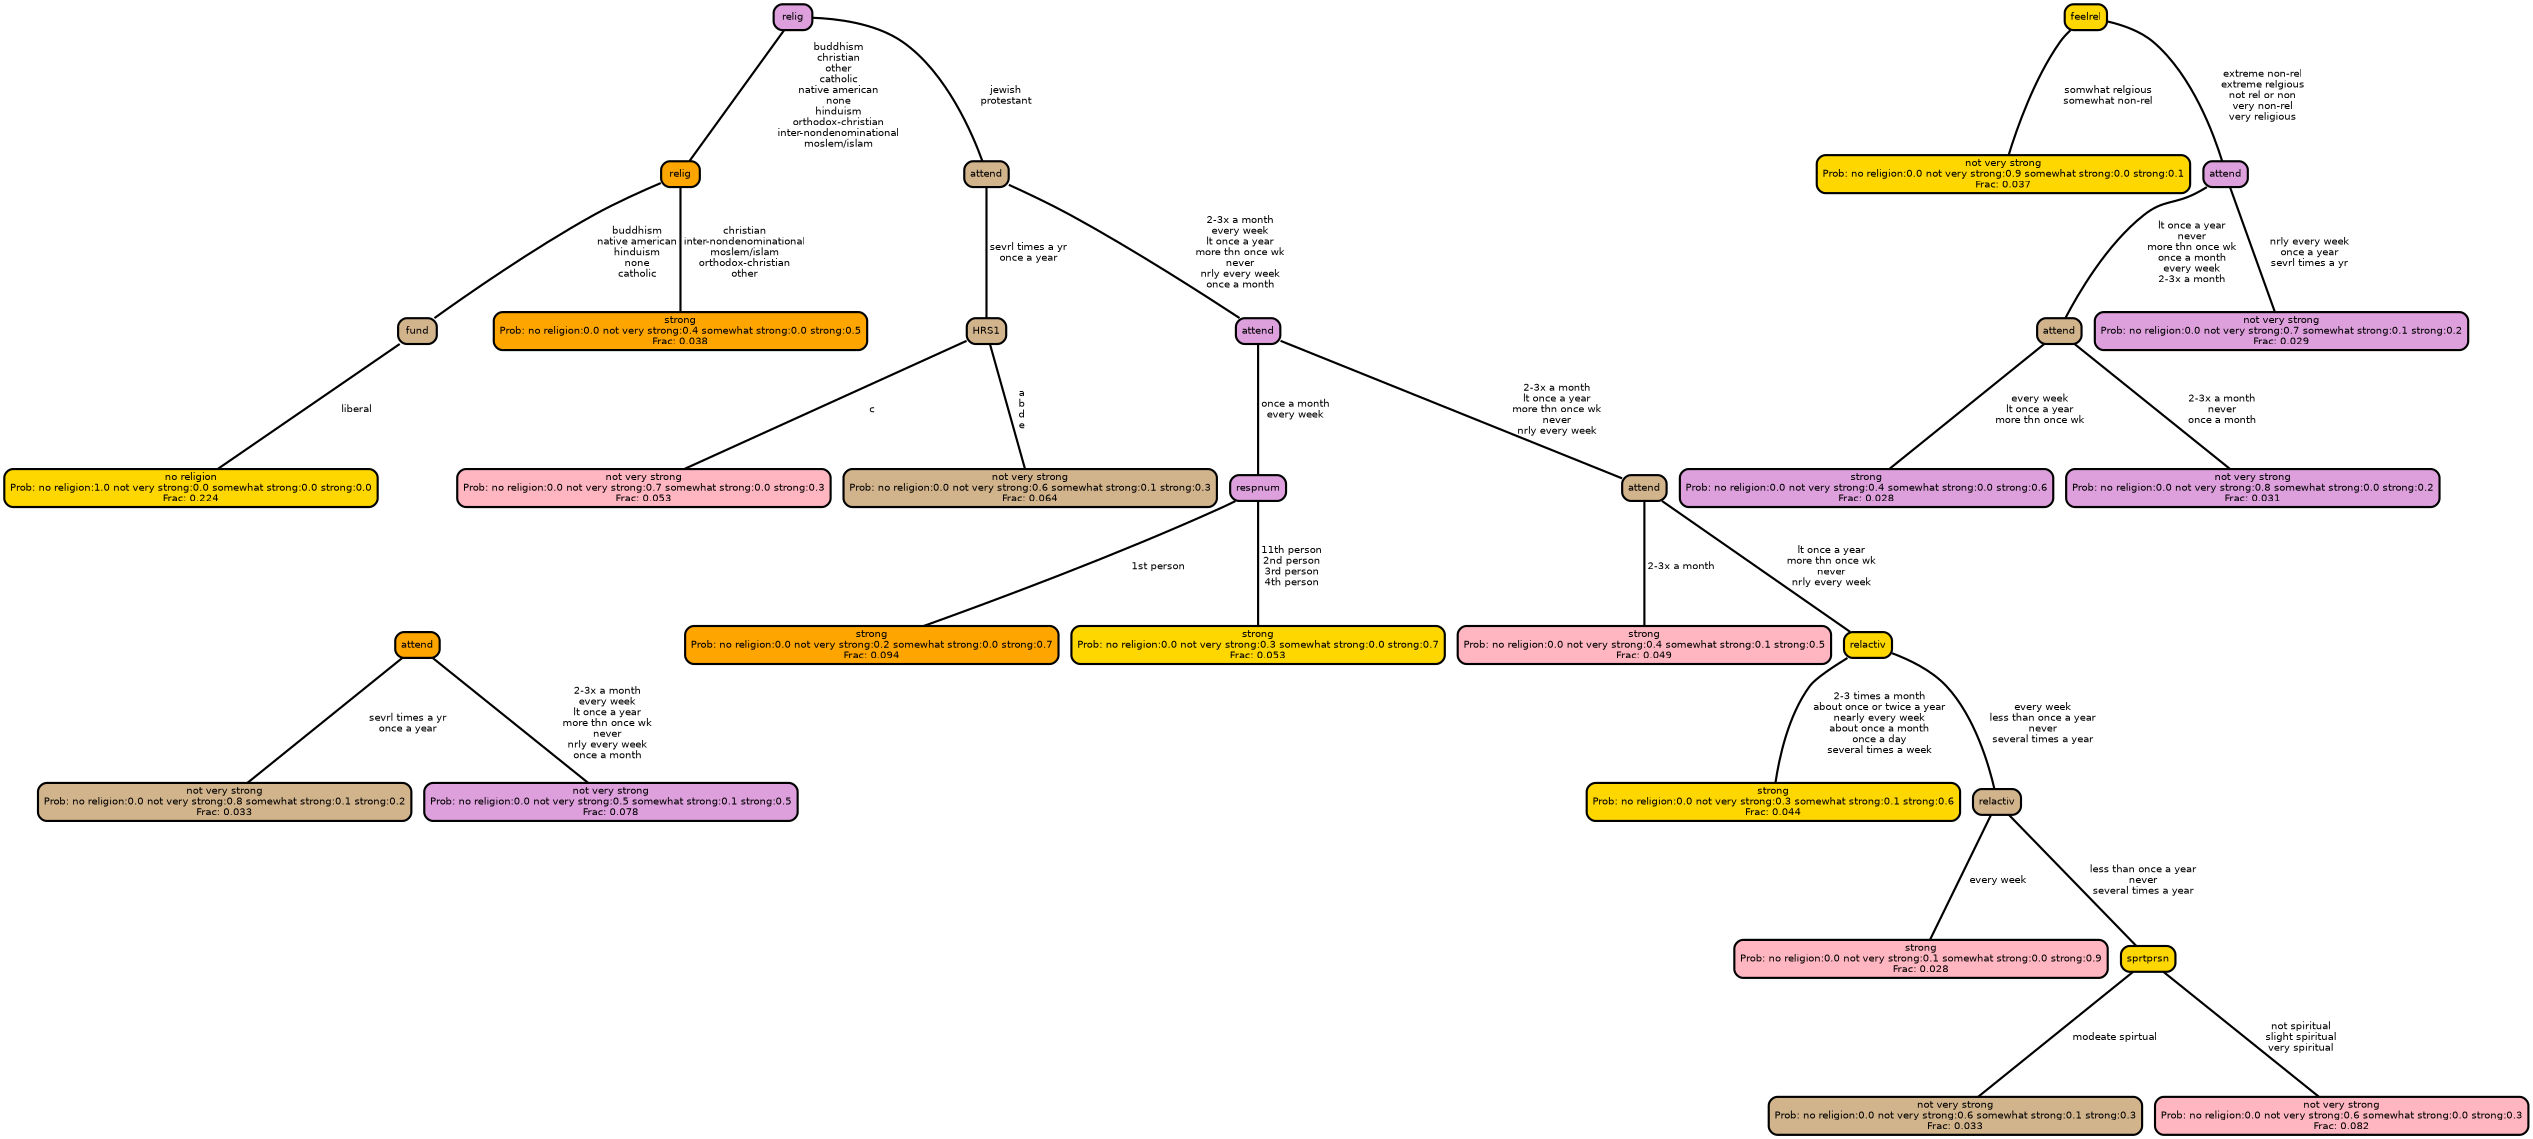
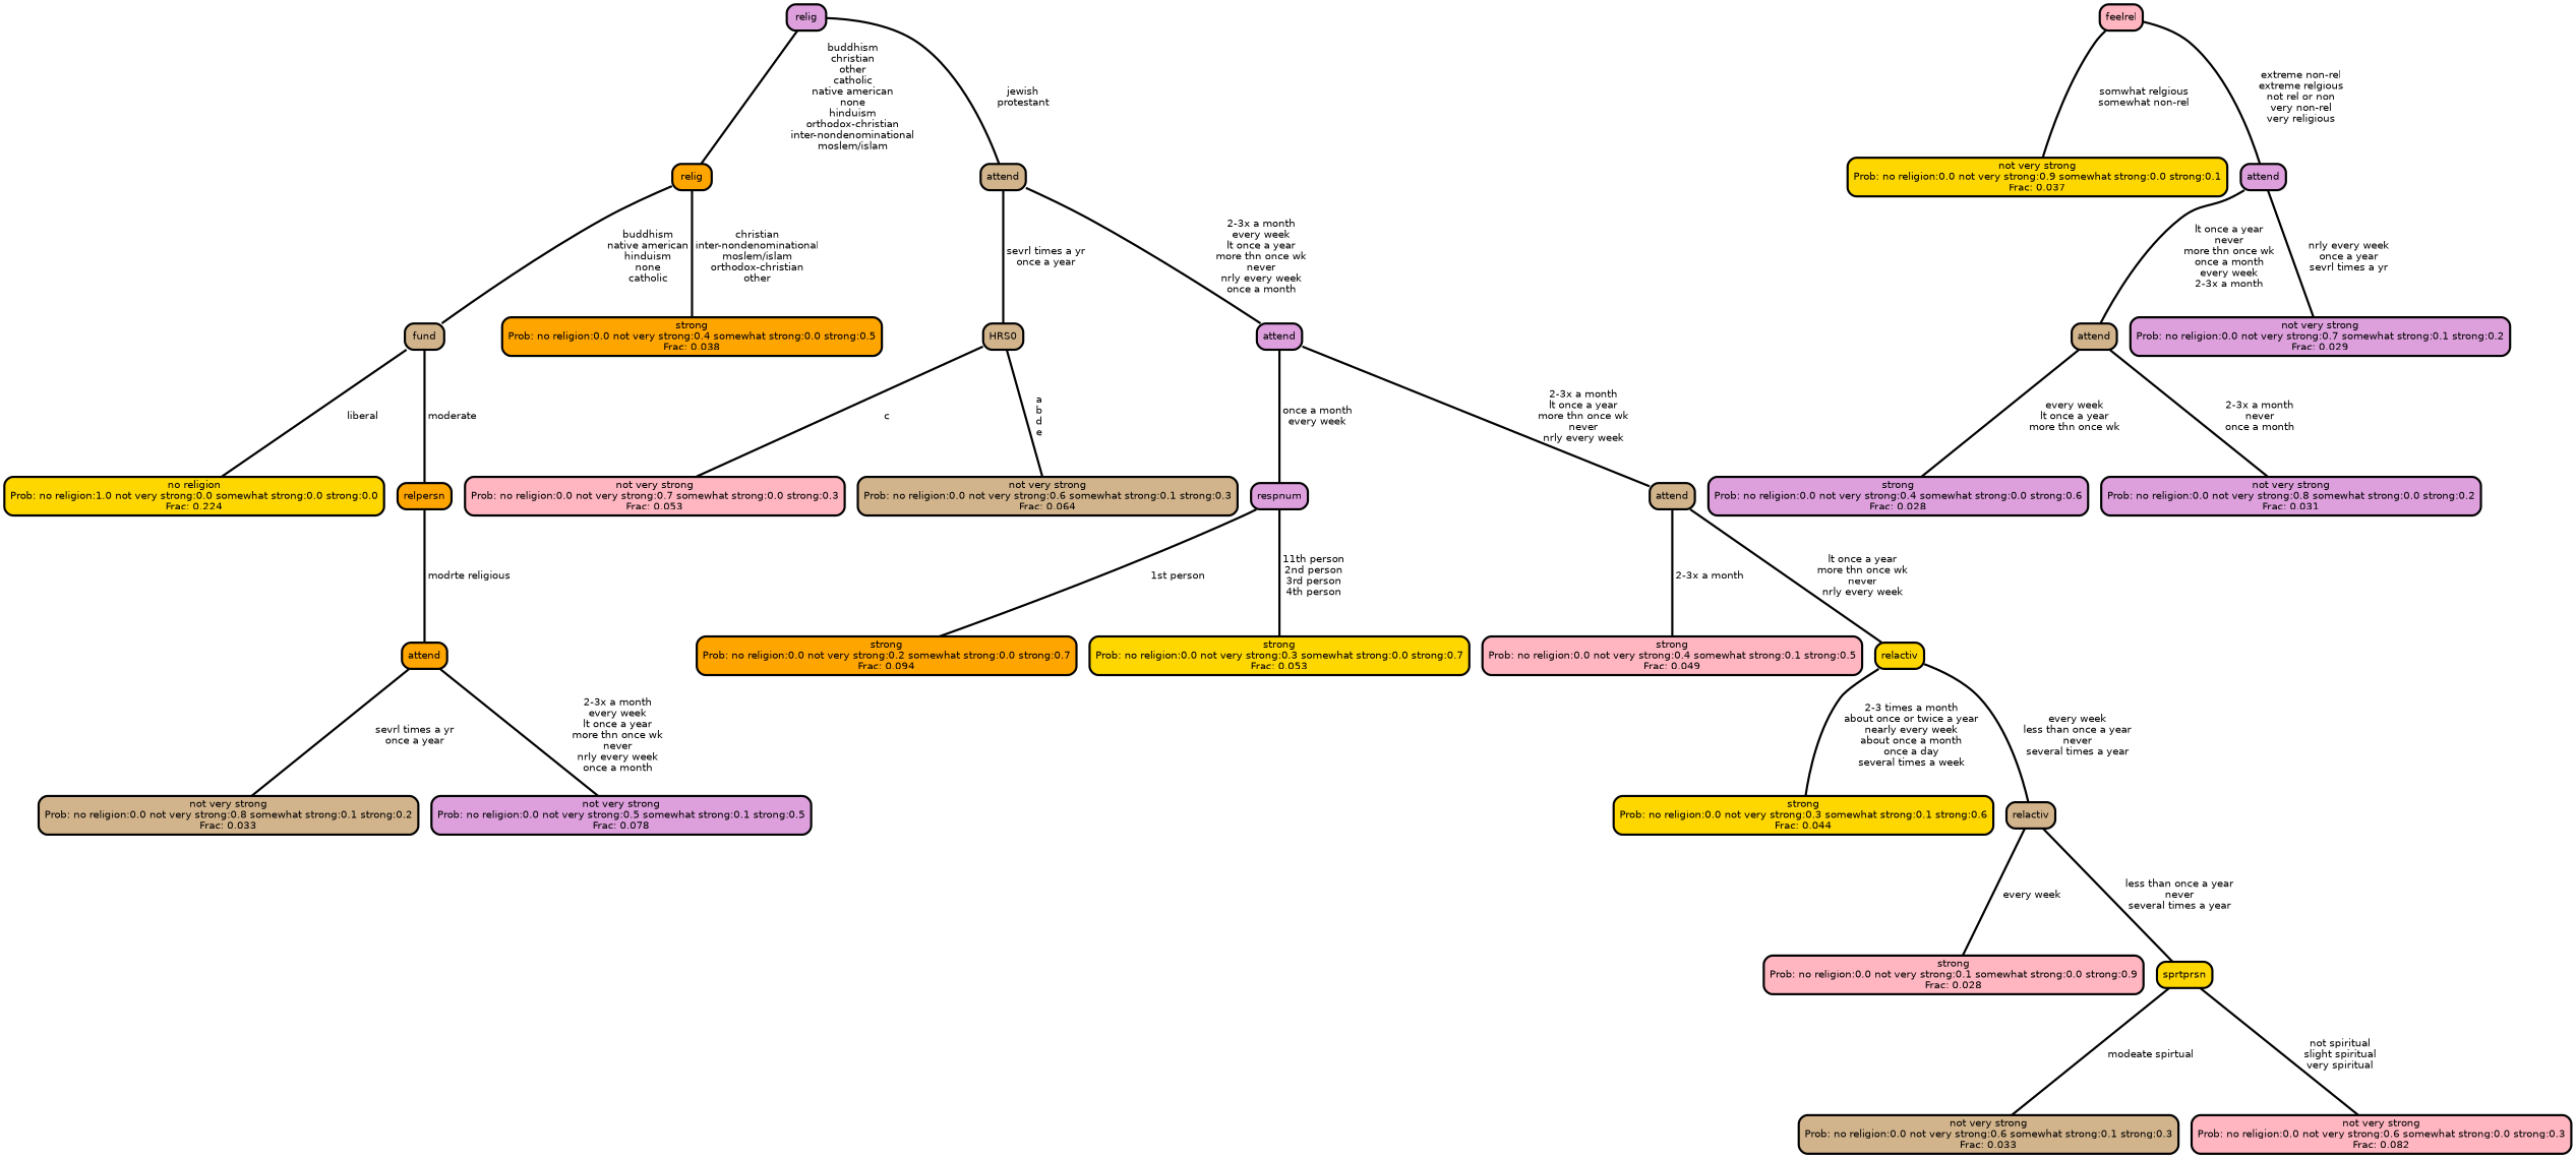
  graph {
    ranksep="0 equally"
    splines=straight
    node [color=black fillcolor=tan fontcolor=black fontname=helvetica penwidth=3 shape=box style="filled, rounded"]
    edge [color=black fontname=helvetica penwidth=3]
    n1 [fillcolor=gold label="no religion\nProb: no religion:1.0 not very strong:0.0 somewhat strong:0.0 strong:0.0\nFrac: 0.224"]
    n2 [label=fund]
+   n3 [fillcolor=orange label=relpersn]
    n4 [fillcolor=orange label=attend]
    n5 [label="not very strong\nProb: no religion:0.0 not very strong:0.8 somewhat strong:0.1 strong:0.2\nFrac: 0.033"]
    n6 [fillcolor=plum label="not very strong\nProb: no religion:0.0 not very strong:0.5 somewhat strong:0.1 strong:0.5\nFrac: 0.078"]
-   n7 [fillcolor=gold label=feelrel]
+   n7 [fillcolor=lightpink label=feelrel]
    n8 [fillcolor=gold label="not very strong\nProb: no religion:0.0 not very strong:0.9 somewhat strong:0.0 strong:0.1\nFrac: 0.037"]
    n9 [fillcolor=plum label=attend]
    n10 [label=attend]
    n11 [fillcolor=plum label="not very strong\nProb: no religion:0.0 not very strong:0.7 somewhat strong:0.1 strong:0.2\nFrac: 0.029"]
    n12 [fillcolor=plum label="strong\nProb: no religion:0.0 not very strong:0.4 somewhat strong:0.0 strong:0.6\nFrac: 0.028"]
    n13 [fillcolor=plum label="not very strong\nProb: no religion:0.0 not very strong:0.8 somewhat strong:0.0 strong:0.2\nFrac: 0.031"]
    n14 [fillcolor=orange label=relig]
    n15 [fillcolor=orange label="strong\nProb: no religion:0.0 not very strong:0.4 somewhat strong:0.0 strong:0.5\nFrac: 0.038"]
    n16 [fillcolor=plum label=relig]
    n17 [label=attend]
-   n18 [label=HRS1]
+   n18 [label=HRS0]
    n19 [fillcolor=plum label=attend]
    n20 [fillcolor=lightpink label="not very strong\nProb: no religion:0.0 not very strong:0.7 somewhat strong:0.0 strong:0.3\nFrac: 0.053"]
    n21 [label="not very strong\nProb: no religion:0.0 not very strong:0.6 somewhat strong:0.1 strong:0.3\nFrac: 0.064"]
    n22 [fillcolor=plum label=respnum]
    n23 [label=attend]
    n24 [fillcolor=orange label="strong\nProb: no religion:0.0 not very strong:0.2 somewhat strong:0.0 strong:0.7\nFrac: 0.094"]
    n25 [fillcolor=gold label="strong\nProb: no religion:0.0 not very strong:0.3 somewhat strong:0.0 strong:0.7\nFrac: 0.053"]
    n26 [fillcolor=lightpink label="strong\nProb: no religion:0.0 not very strong:0.4 somewhat strong:0.1 strong:0.5\nFrac: 0.049"]
    n27 [fillcolor=gold label=relactiv]
    n28 [fillcolor=gold label="strong\nProb: no religion:0.0 not very strong:0.3 somewhat strong:0.1 strong:0.6\nFrac: 0.044"]
    n29 [label=relactiv]
    n30 [fillcolor=lightpink label="strong\nProb: no religion:0.0 not very strong:0.1 somewhat strong:0.0 strong:0.9\nFrac: 0.028"]
    n31 [fillcolor=gold label=sprtprsn]
    n32 [label="not very strong\nProb: no religion:0.0 not very strong:0.6 somewhat strong:0.1 strong:0.3\nFrac: 0.033"]
    n33 [fillcolor=lightpink label="not very strong\nProb: no religion:0.0 not very strong:0.6 somewhat strong:0.0 strong:0.3\nFrac: 0.082"]
    subgraph sub_1 {
      rank=same
    }
    n2 -- n1 [label=" liberal"]
+   n2 -- n3 [label=" moderate"]
+   n3 -- n4 [label=" modrte religious"]
    n4 -- n5 [label=" sevrl times a yr\n once a year"]
    n4 -- n6 [label=" 2-3x a month\n every week\n lt once a year\n more thn once wk\n never\n nrly every week\n once a month"]
    n7 -- n8 [label=" somwhat relgious\n somewhat non-rel"]
    n7 -- n9 [label=" extreme non-rel\n extreme relgious\n not rel or non\n very non-rel\n very religious"]
    n9 -- n10 [label=" lt once a year\n never\n more thn once wk\n once a month\n every week\n 2-3x a month"]
    n9 -- n11 [label=" nrly every week\n once a year\n sevrl times a yr"]
    n10 -- n12 [label=" every week\n lt once a year\n more thn once wk"]
    n10 -- n13 [label=" 2-3x a month\n never\n once a month"]
    n14 -- n2 [label=" buddhism\n native american\n hinduism\n none\n catholic"]
    n14 -- n15 [label=" christian\n inter-nondenominational\n moslem/islam\n orthodox-christian\n other"]
    n16 -- n14 [label=" buddhism\n christian\n other\n catholic\n native american\n none\n hinduism\n orthodox-christian\n inter-nondenominational\n moslem/islam"]
    n16 -- n17 [label=" jewish\n protestant"]
    n17 -- n18 [label=" sevrl times a yr\n once a year"]
    n17 -- n19 [label=" 2-3x a month\n every week\n lt once a year\n more thn once wk\n never\n nrly every week\n once a month"]
    n18 -- n20 [label=" c"]
    n18 -- n21 [label=" a\n b\n d\n e"]
    n19 -- n22 [label=" once a month\n every week"]
    n19 -- n23 [label=" 2-3x a month\n lt once a year\n more thn once wk\n never\n nrly every week"]
    n22 -- n24 [label=" 1st person"]
    n22 -- n25 [label=" 11th person\n 2nd person\n 3rd person\n 4th person"]
    n23 -- n26 [label=" 2-3x a month"]
    n23 -- n27 [label=" lt once a year\n more thn once wk\n never\n nrly every week"]
    n27 -- n28 [label=" 2-3 times a month\n about once or twice a year\n nearly every week\n about once a month\n once a day\n several times a week"]
    n27 -- n29 [label=" every week\n less than once a year\n never\n several times a year"]
    n29 -- n30 [label=" every week"]
    n29 -- n31 [label=" less than once a year\n never\n several times a year"]
    n31 -- n32 [label=" modeate spirtual"]
    n31 -- n33 [label=" not spiritual\n slight spiritual\n very spiritual"]
  }
